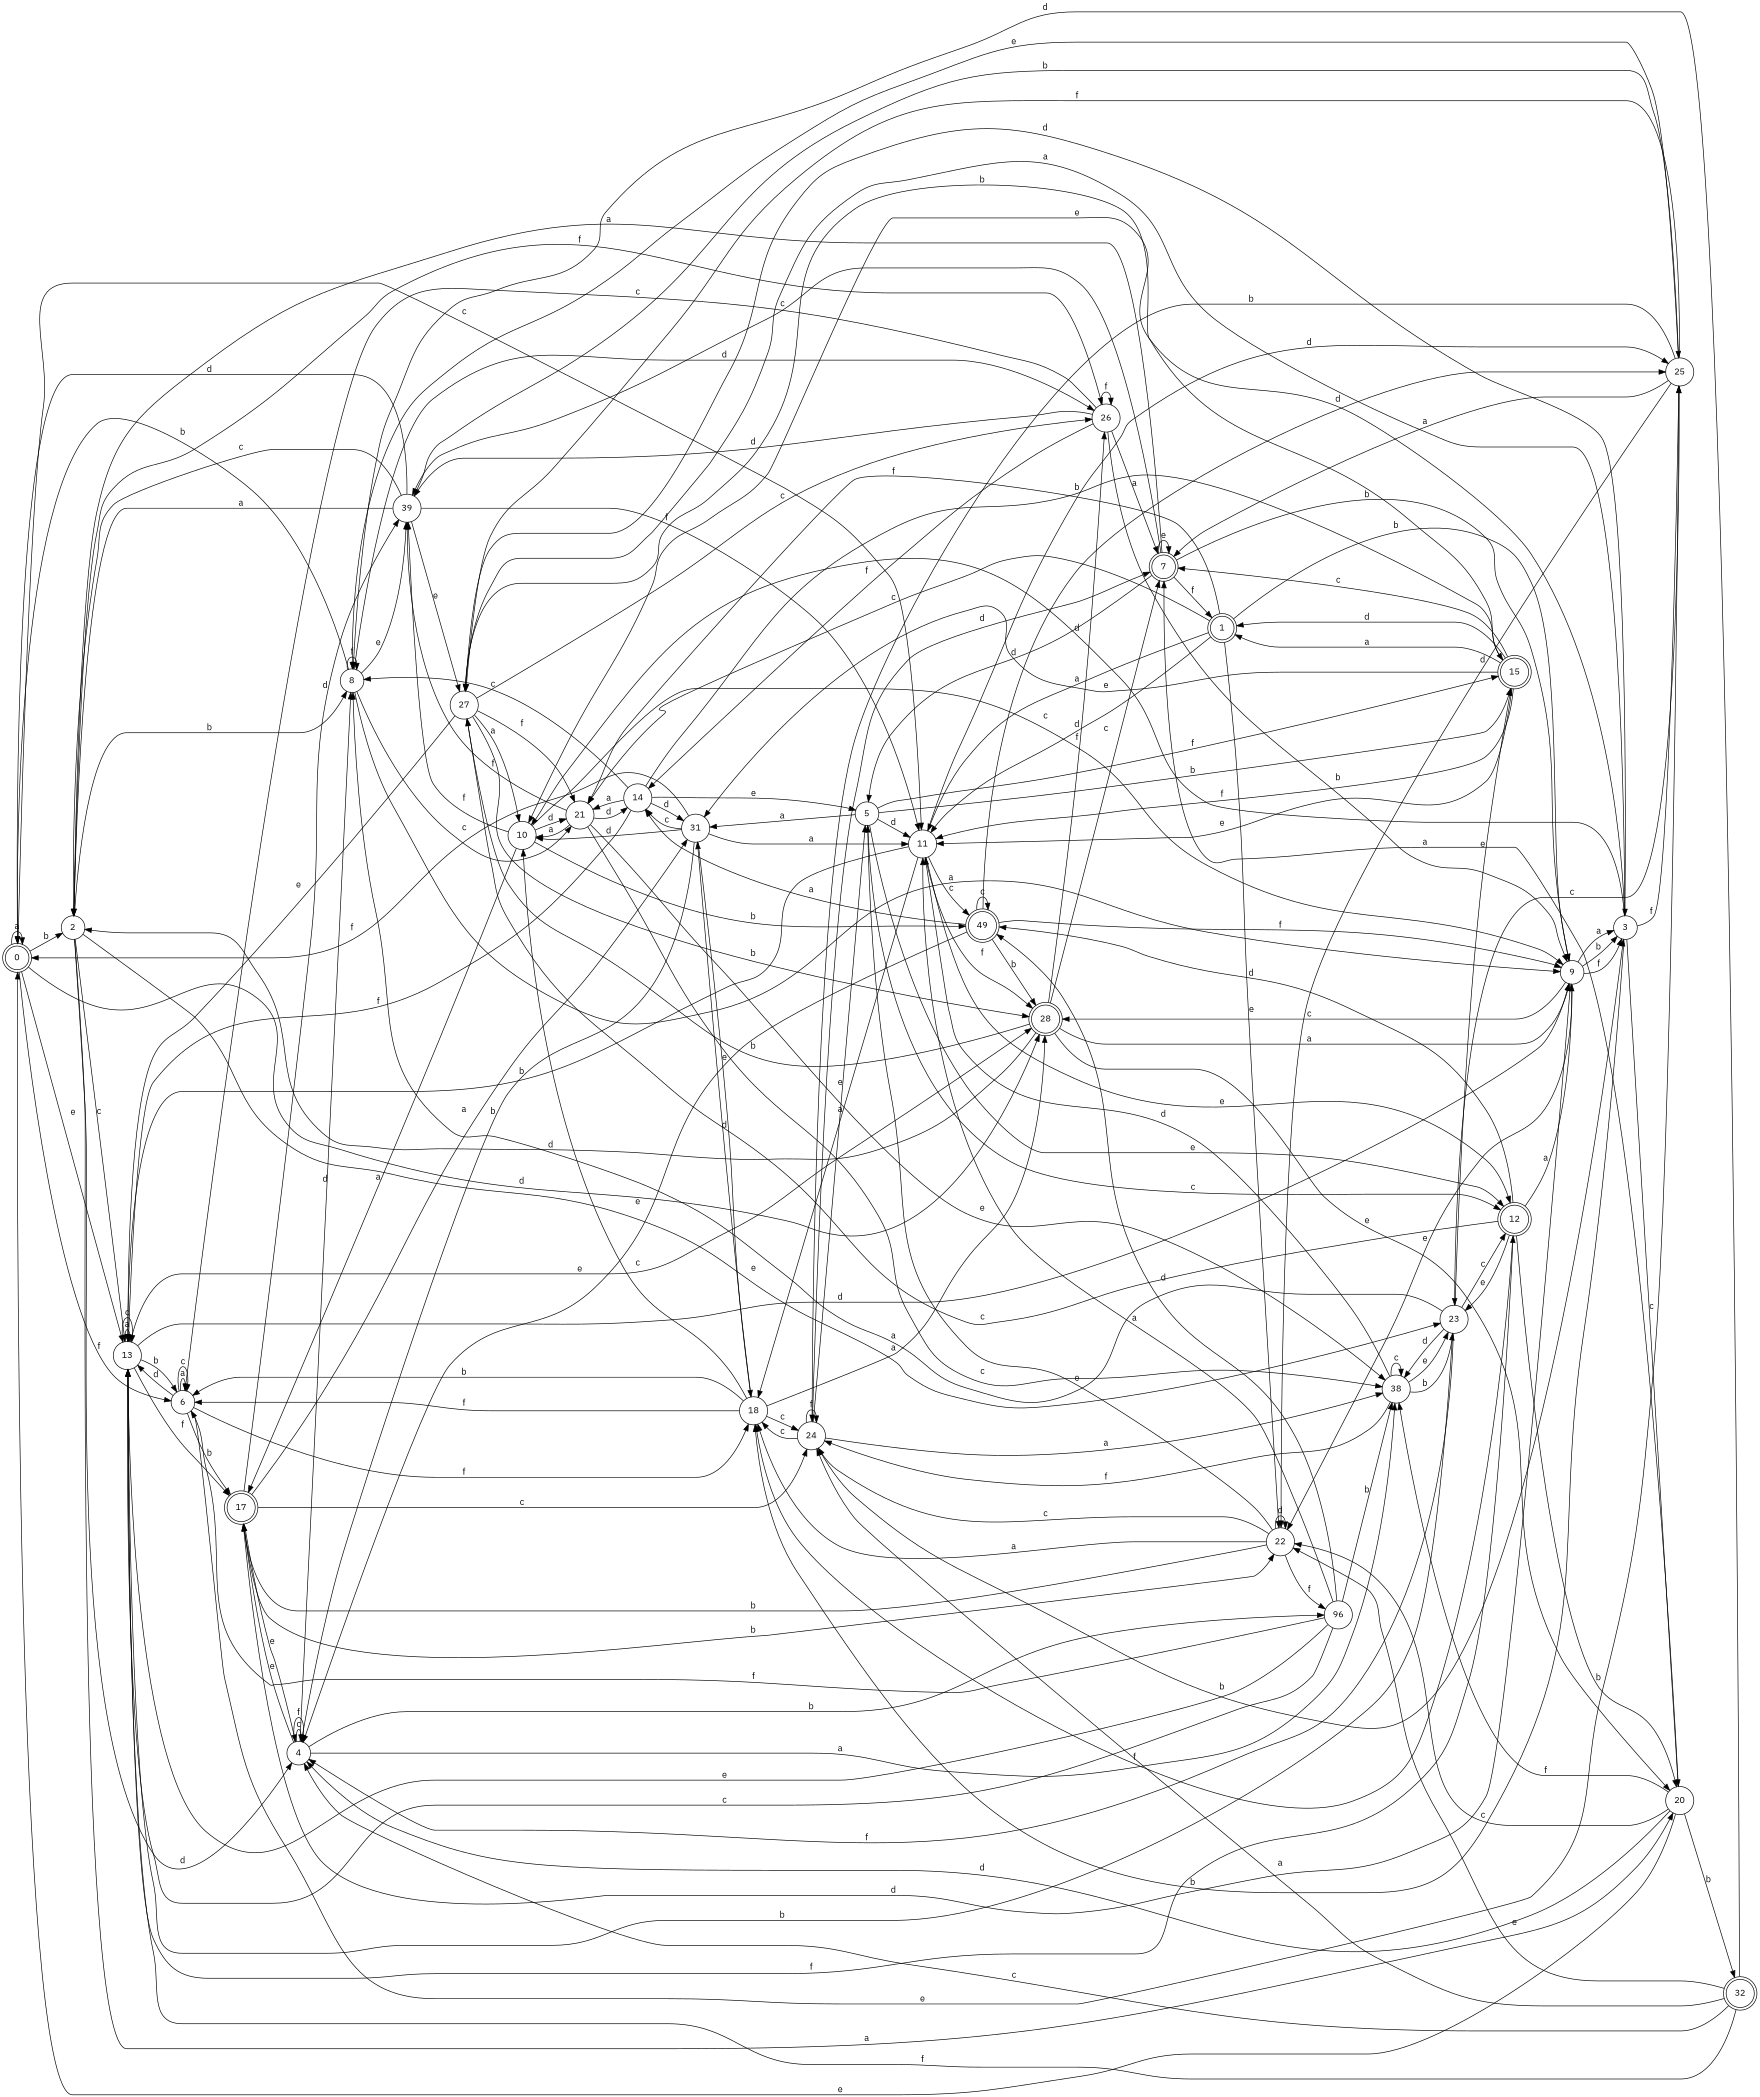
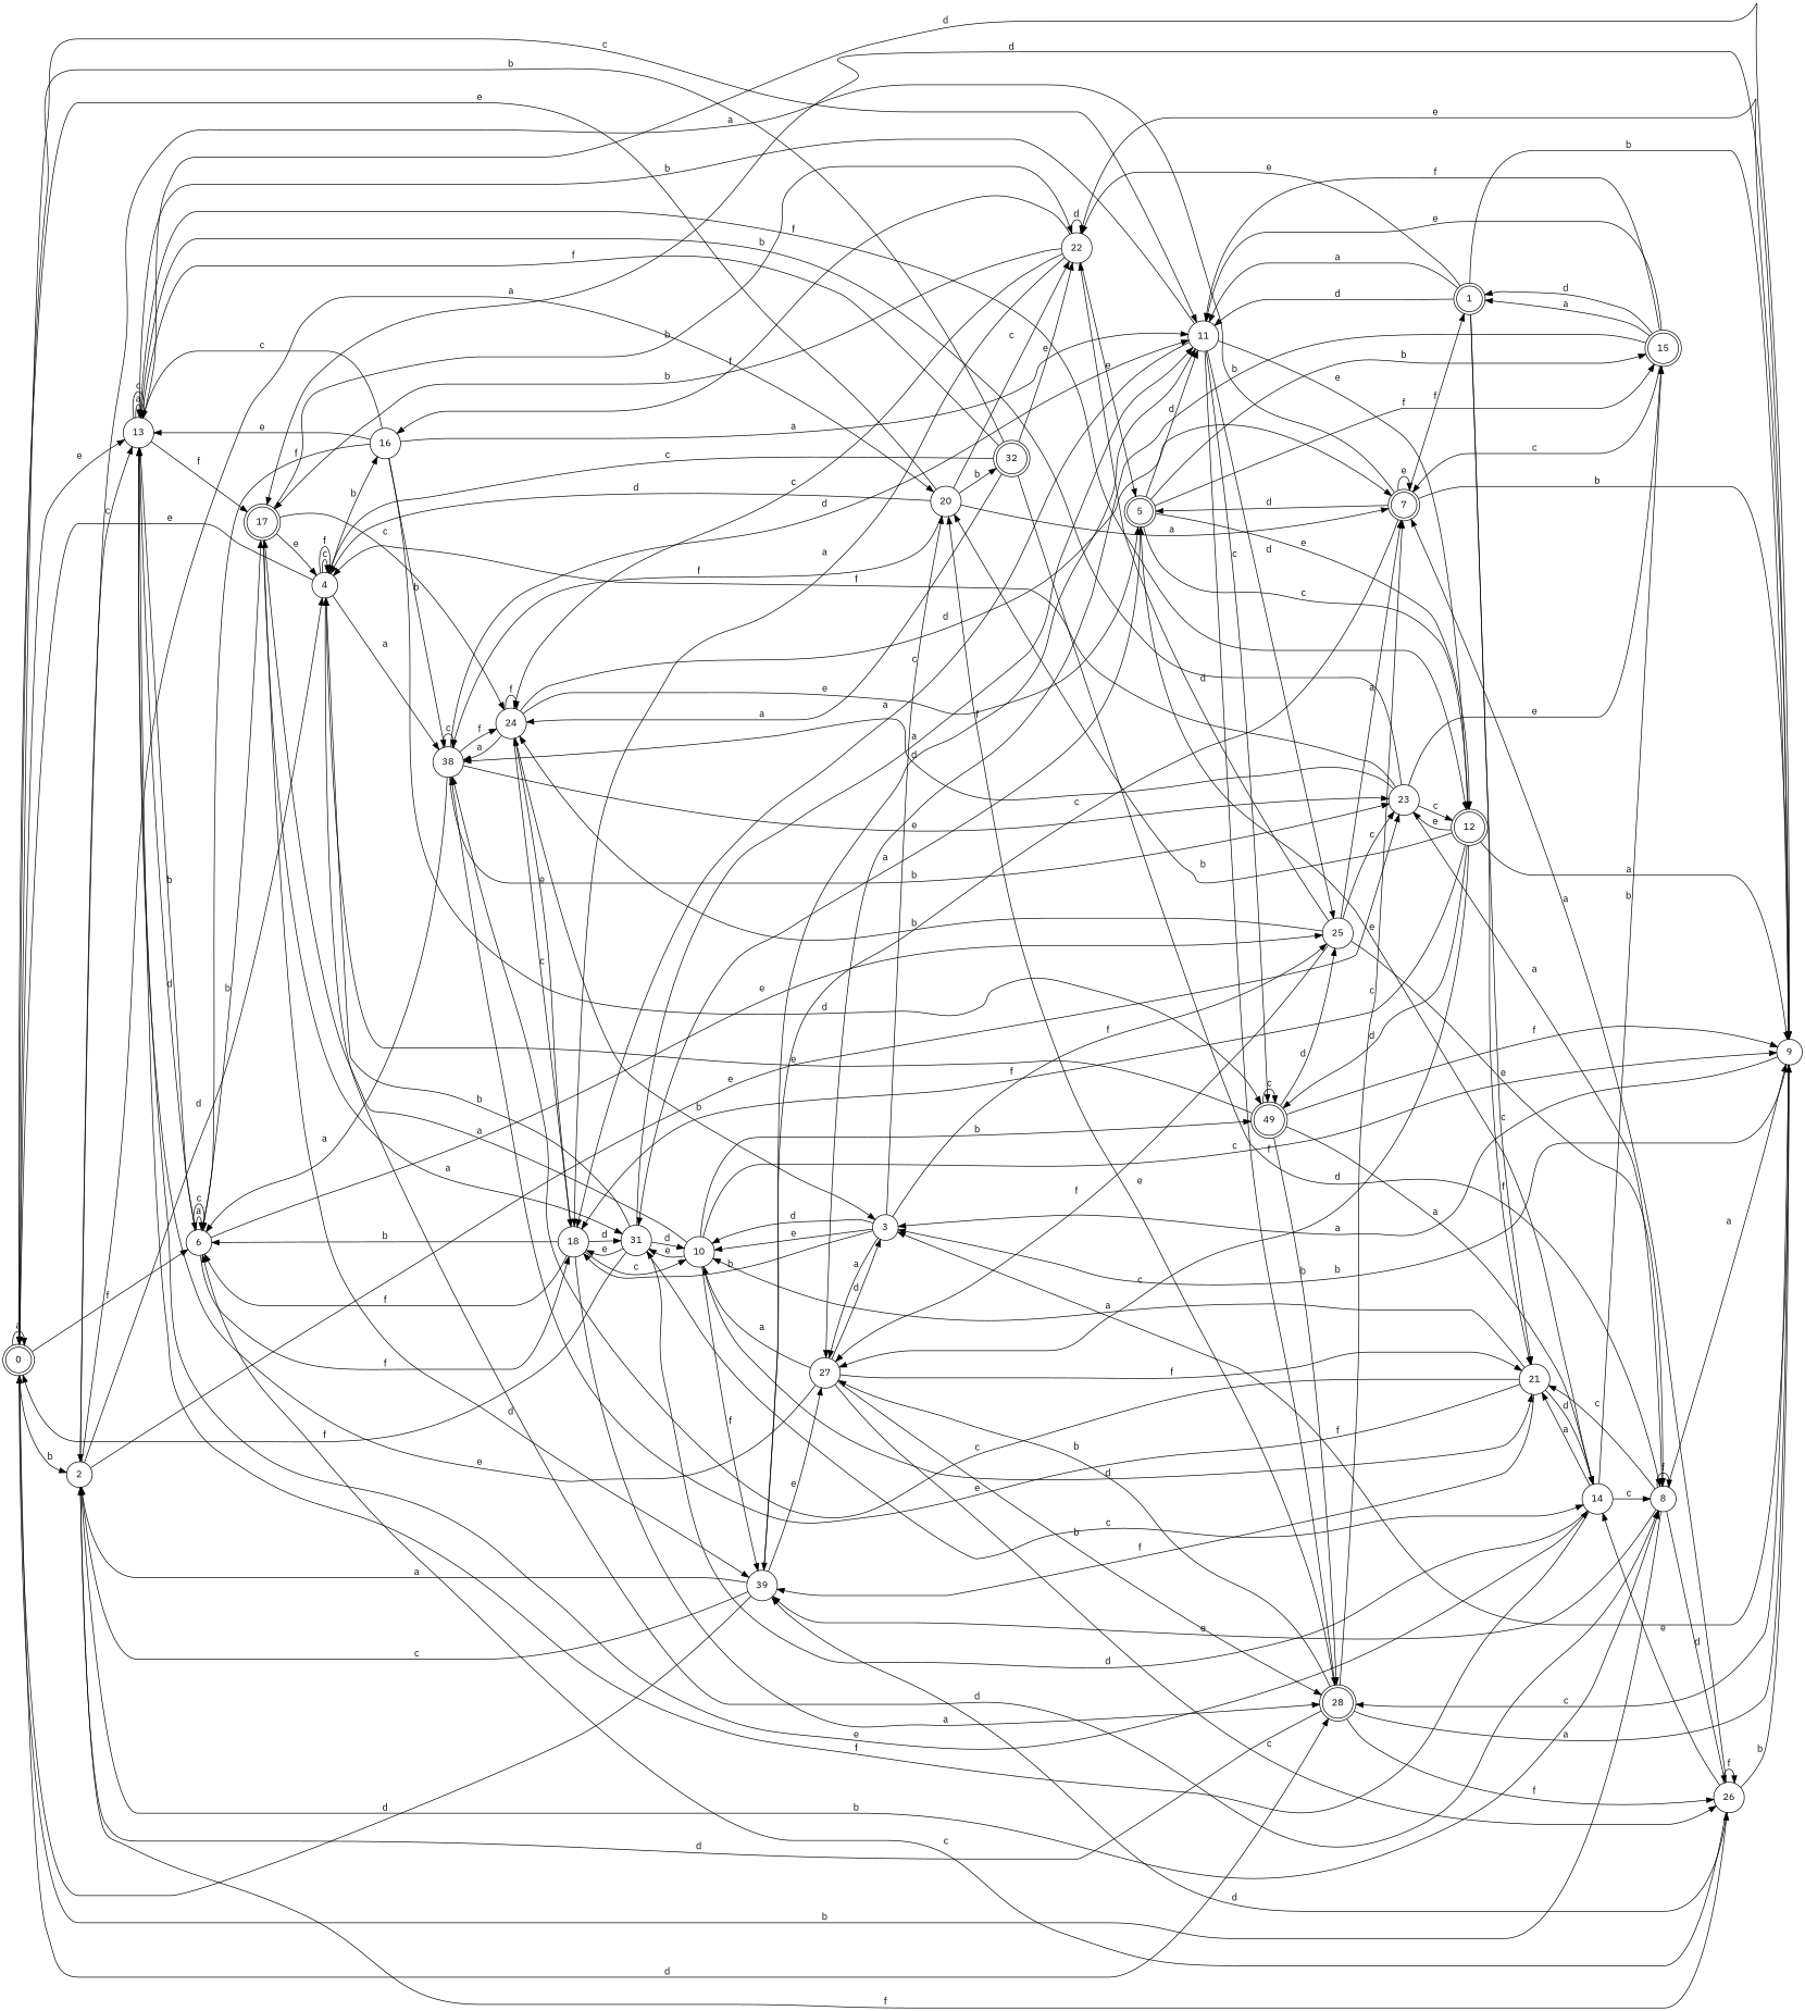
  digraph {
    fontname="IBM Plex Sans"
    rankdir=LR
    node [color=black fillcolor=white fontname="IBM Plex Sans" shape=circle style=filled]
    edge [fontname="IBM Plex Sans"]
    n1 [label=0 shape=doublecircle style="rounded,filled"]
    n2 [label=2]
    n3 [label=6]
    n4 [label=11]
    n5 [label=13]
    n6 [label=28 shape=doublecircle style="rounded,filled"]
    n7 [label=4]
    n8 [label=8]
    n9 [label=20]
    n10 [label=23]
    n11 [label=26]
    n12 [label=18]
    n13 [label=25]
    n14 [label=17 shape=doublecircle style="rounded,filled"]
    n15 [label=12 shape=doublecircle style="rounded,filled"]
    n16 [label=49 shape=doublecircle style="rounded,filled"]
    n17 [label=9]
    n18 [label=14]
    n19 [label=27]
    n20 [label=7 shape=doublecircle style="rounded,filled"]
    n21 [label=1 shape=doublecircle style="rounded,filled"]
    n22 [label=21]
    n23 [label=22]
    n24 [label=3]
    n25 [label=10]
    n26 [label=38]
    n27 [label=39]
-   n28 [label=96]
-   n29 [label=5]
+   n28 [label=16]
+   n29 [label=5 shape=doublecircle]
    n30 [label=24]
    n31 [label=32 shape=doublecircle style="rounded,filled"]
    n32 [label=15 shape=doublecircle style="rounded,filled"]
    n33 [label=31]
    n1 -> n1 [label=a]
    n1 -> n2 [label=b]
    n1 -> n3 [label=f]
    n1 -> n4 [label=c]
    n1 -> n5 [label=e]
    n1 -> n6 [label=d]
    n2 -> n5 [label=c]
    n2 -> n7 [label=d]
    n2 -> n8 [label=b]
    n2 -> n9 [label=a]
    n2 -> n10 [label=e]
    n2 -> n11 [label=f]
    n3 -> n3 [label=a]
    n3 -> n3 [label=c]
    n3 -> n5 [label=d]
    n3 -> n12 [label=f]
    n3 -> n13 [label=e]
    n3 -> n14 [label=b]
    n4 -> n5 [label=b]
    n4 -> n6 [label=f]
    n4 -> n12 [label=a]
    n4 -> n13 [label=d]
    n4 -> n15 [label=e]
    n4 -> n16 [label=c]
    n5 -> n3 [label=b]
    n5 -> n5 [label=a]
    n5 -> n5 [label=c]
    n5 -> n14 [label=f]
    n5 -> n15 [label=f]
    n5 -> n17 [label=d]
-   n5 -> n6 [label=e]
+   n5 -> n18 [label=e]
    n6 -> n2 [label=d]
    n6 -> n9 [label=e]
    n6 -> n11 [label=f]
    n6 -> n17 [label=a]
    n6 -> n19 [label=b]
    n6 -> n20 [label=c]
    n7 -> n7 [label=c]
    n7 -> n7 [label=f]
    n7 -> n8 [label=d]
-   n7 -> n14 [label=e]
+   n7 -> n1 [label=e]
    n7 -> n26 [label=a]
    n7 -> n28 [label=b]
    n8 -> n1 [label=b]
    n8 -> n8 [label=f]
    n8 -> n11 [label=d]
    n8 -> n17 [label=a]
    n8 -> n22 [label=c]
    n8 -> n27 [label=e]
    n9 -> n1 [label=e]
    n9 -> n7 [label=d]
    n9 -> n20 [label=a]
    n9 -> n23 [label=c]
    n9 -> n26 [label=f]
    n9 -> n31 [label=b]
    n10 -> n5 [label=b]
    n10 -> n7 [label=f]
    n10 -> n8 [label=a]
    n10 -> n15 [label=c]
    n10 -> n26 [label=d]
    n10 -> n32 [label=e]
    n11 -> n3 [label=c]
    n11 -> n11 [label=f]
    n11 -> n17 [label=b]
-   n11 -> n18 [label=f]
+   n11 -> n18 [label=e]
    n11 -> n20 [label=a]
    n11 -> n27 [label=d]
    n12 -> n3 [label=b]
    n12 -> n3 [label=f]
    n12 -> n6 [label=a]
    n12 -> n25 [label=c]
-   n12 -> n30 [label=c]
+   n12 -> n30 [label=e]
    n12 -> n33 [label=d]
    n13 -> n8 [label=e]
    n13 -> n10 [label=c]
    n13 -> n19 [label=f]
    n13 -> n20 [label=a]
    n13 -> n23 [label=d]
    n13 -> n30 [label=b]
    n14 -> n7 [label=e]
    n14 -> n23 [label=b]
    n14 -> n27 [label=d]
    n14 -> n30 [label=c]
    n14 -> n33 [label=a]
    n15 -> n9 [label=b]
    n15 -> n10 [label=e]
    n15 -> n12 [label=f]
    n15 -> n16 [label=d]
    n15 -> n17 [label=a]
    n15 -> n19 [label=c]
    n16 -> n6 [label=b]
    n16 -> n7 [label=e]
    n16 -> n13 [label=d]
    n16 -> n16 [label=c]
    n16 -> n17 [label=f]
    n16 -> n18 [label=a]
    n17 -> n6 [label=c]
    n17 -> n14 [label=d]
    n17 -> n23 [label=e]
    n17 -> n24 [label=a]
    n17 -> n24 [label=b]
    n17 -> n24 [label=f]
    n18 -> n5 [label=f]
    n18 -> n8 [label=c]
    n18 -> n22 [label=a]
    n18 -> n29 [label=e]
    n18 -> n32 [label=b]
    n18 -> n33 [label=d]
    n19 -> n5 [label=e]
    n19 -> n6 [label=b]
    n19 -> n11 [label=c]
    n19 -> n22 [label=f]
    n19 -> n24 [label=d]
    n19 -> n25 [label=a]
    n20 -> n2 [label=a]
    n20 -> n17 [label=b]
    n20 -> n20 [label=e]
    n20 -> n21 [label=f]
    n20 -> n27 [label=c]
    n20 -> n29 [label=d]
    n21 -> n4 [label=a]
    n21 -> n4 [label=d]
    n21 -> n17 [label=b]
    n21 -> n22 [label=c]
    n21 -> n22 [label=f]
    n21 -> n23 [label=e]
    n22 -> n18 [label=d]
    n22 -> n25 [label=a]
    n22 -> n26 [label=c]
    n22 -> n26 [label=e]
    n22 -> n27 [label=f]
    n23 -> n12 [label=a]
    n23 -> n14 [label=b]
    n23 -> n23 [label=d]
    n23 -> n28 [label=f]
    n23 -> n29 [label=e]
    n23 -> n30 [label=c]
    n24 -> n9 [label=c]
    n24 -> n12 [label=b]
    n24 -> n13 [label=f]
    n24 -> n19 [label=a]
    n24 -> n25 [label=d]
    n24 -> n25 [label=e]
    n25 -> n14 [label=a]
    n25 -> n16 [label=b]
    n25 -> n17 [label=c]
    n25 -> n22 [label=d]
    n25 -> n27 [label=f]
-   n32 -> n33 [label=e]
+   n25 -> n33 [label=e]
+   n26 -> n3 [label=a]
    n26 -> n4 [label=d]
    n26 -> n10 [label=b]
    n26 -> n10 [label=e]
    n26 -> n26 [label=c]
    n26 -> n30 [label=f]
    n27 -> n1 [label=d]
    n27 -> n2 [label=a]
    n27 -> n2 [label=c]
    n27 -> n4 [label=f]
-   n27 -> n13 [label=b]
    n27 -> n19 [label=e]
    n28 -> n3 [label=f]
    n28 -> n4 [label=a]
    n28 -> n5 [label=c]
    n28 -> n5 [label=e]
    n28 -> n16 [label=d]
    n28 -> n26 [label=b]
    n29 -> n4 [label=d]
    n29 -> n15 [label=c]
    n29 -> n15 [label=e]
    n29 -> n32 [label=b]
    n29 -> n32 [label=f]
    n29 -> n33 [label=a]
    n30 -> n12 [label=c]
    n30 -> n20 [label=d]
    n30 -> n24 [label=b]
    n30 -> n26 [label=a]
    n30 -> n29 [label=e]
    n30 -> n30 [label=f]
+   n31 -> n1 [label=b]
    n31 -> n5 [label=f]
    n31 -> n7 [label=c]
    n31 -> n8 [label=d]
    n31 -> n23 [label=e]
    n31 -> n30 [label=a]
    n32 -> n4 [label=e]
    n32 -> n4 [label=f]
    n32 -> n19 [label=b]
    n32 -> n20 [label=c]
    n32 -> n21 [label=a]
    n32 -> n21 [label=d]
    n33 -> n1 [label=f]
    n33 -> n4 [label=a]
    n33 -> n7 [label=b]
    n33 -> n12 [label=e]
    n33 -> n18 [label=c]
    n33 -> n25 [label=d]
  }
